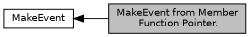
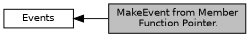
  digraph {
    rankdir=LR
    node [color=black fontname=Helvetica fontsize=10 shape=box style=filled]
-   n1 [fillcolor=white height=0.2 label=MakeEvent width=0.4]
+   n1 [fillcolor=white height=0.2 label=Events width=0.4]
    n2 [fillcolor=grey75 fontcolor=black height=0.2 label="MakeEvent from Member\l Function Pointer." width=0.4]
    n1 -> n2 [dir=back fontname=Helvetica fontsize=10 labelfontname=Helvetica labelfontsize=10 shape=plaintext style=solid]
  }
